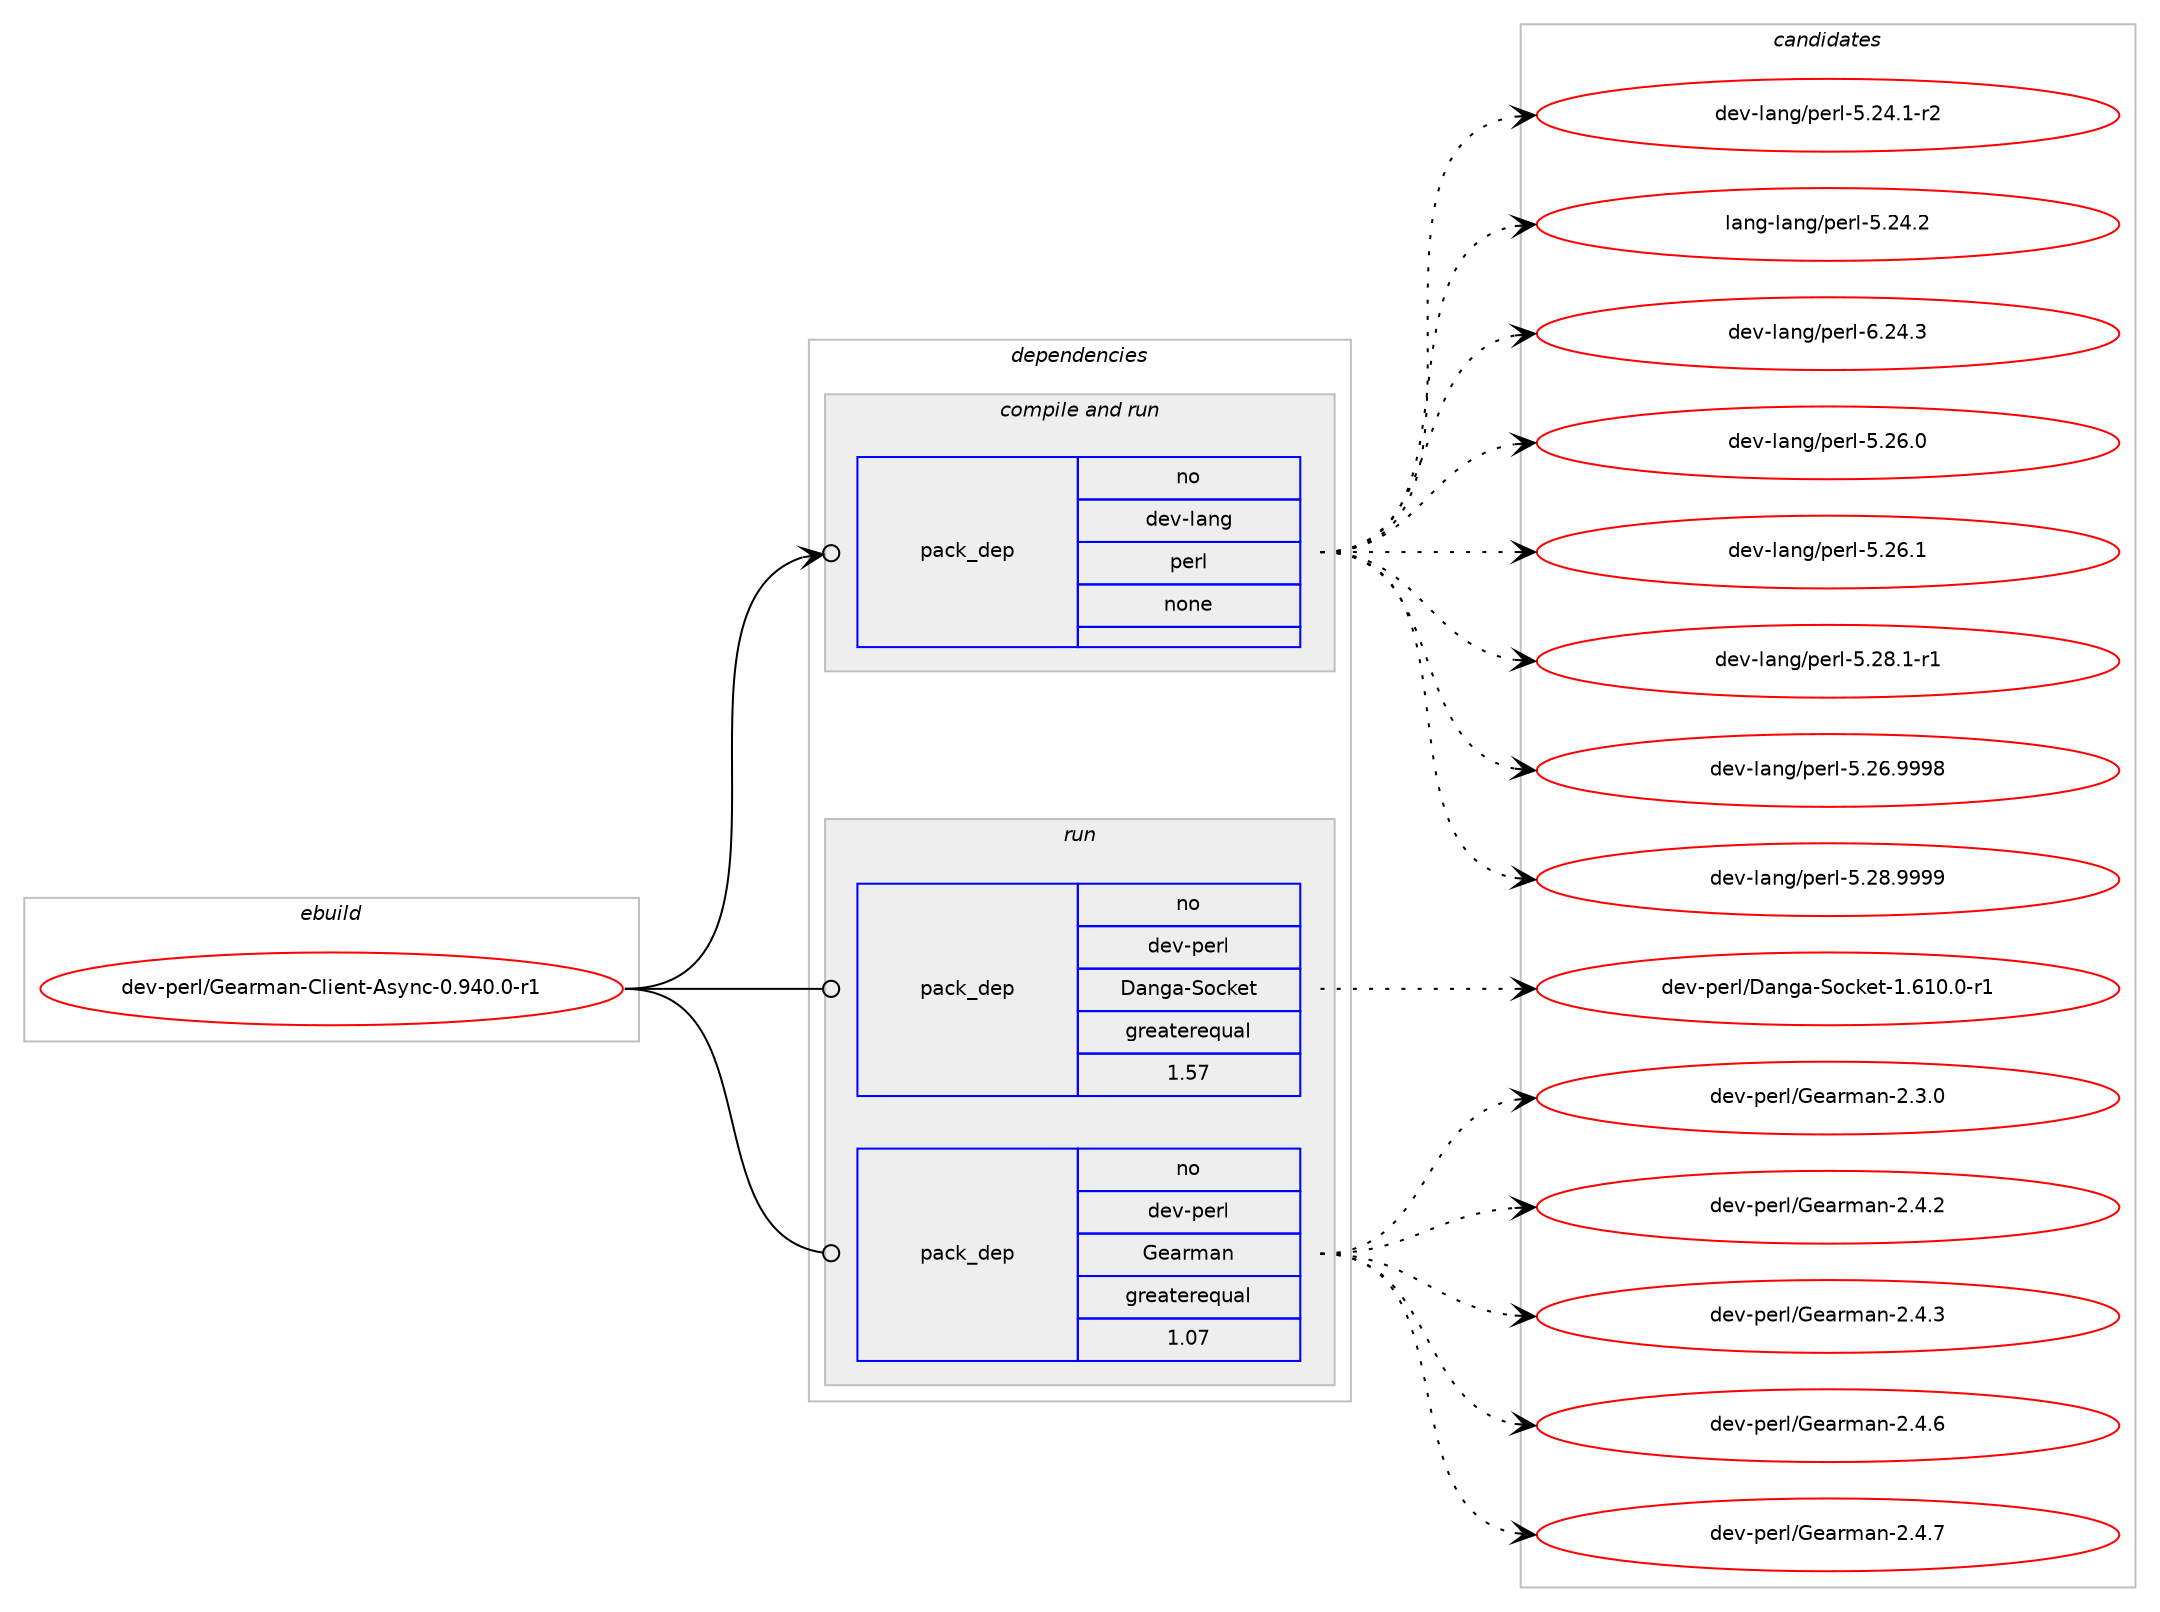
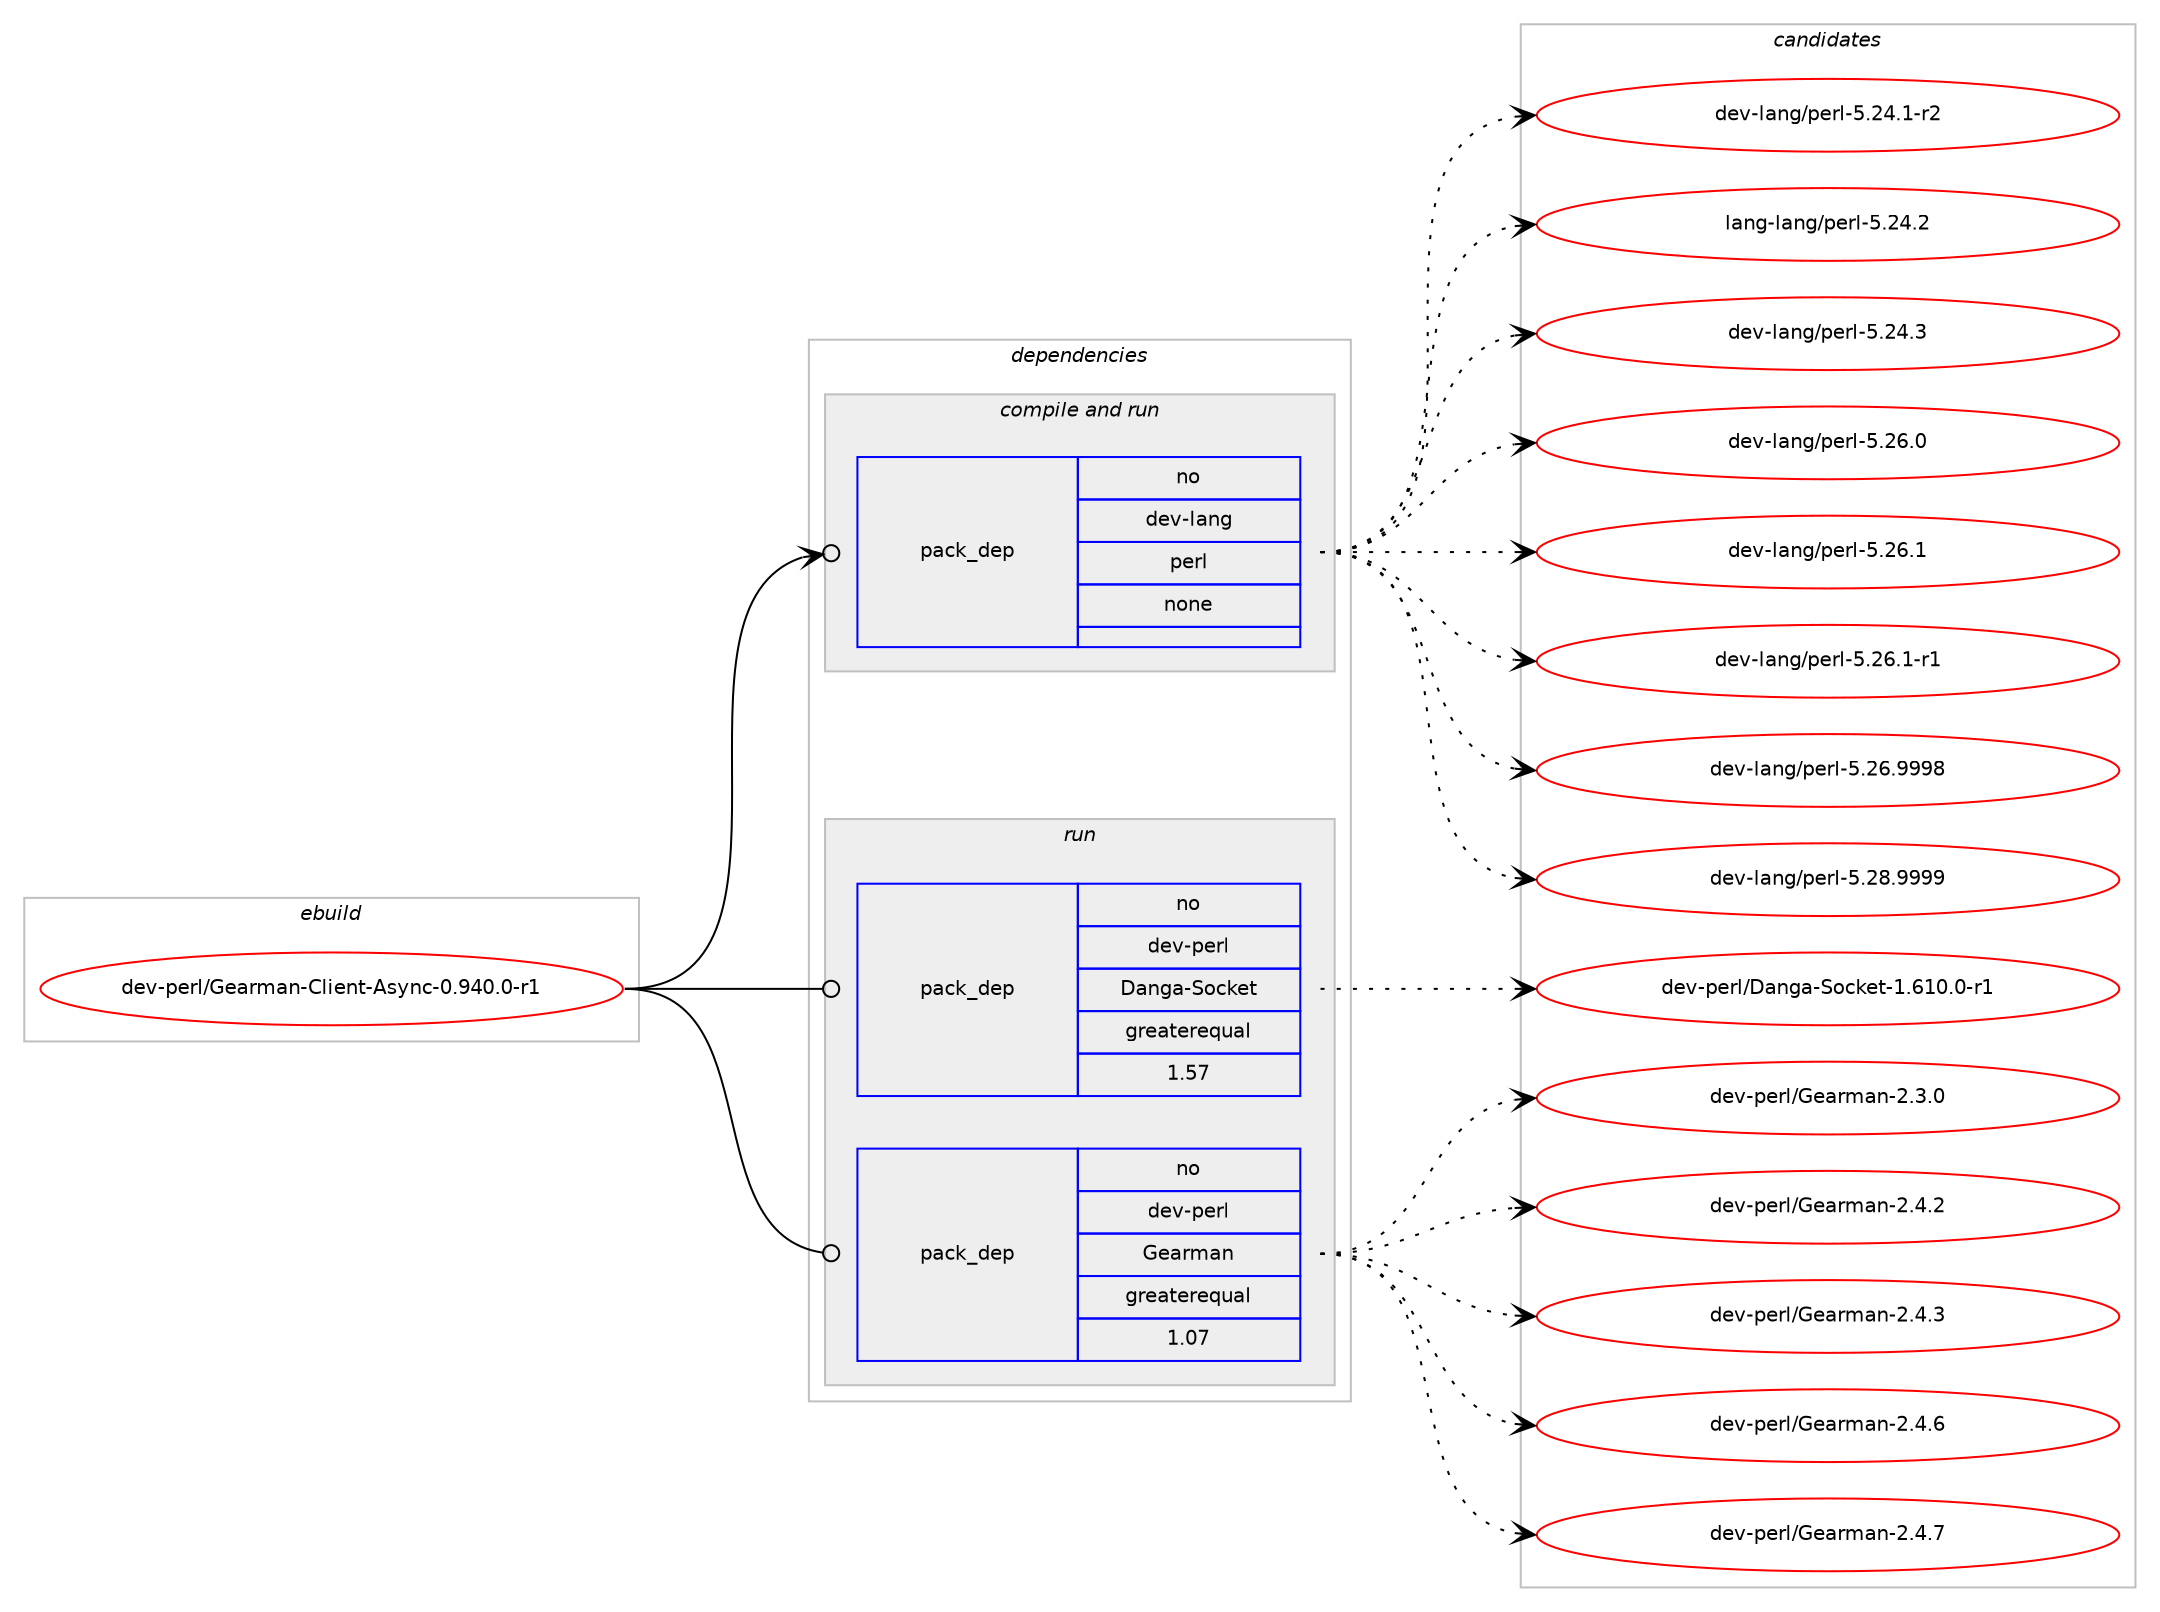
  digraph {
    compound=true
    concentrate=true
    fontname=Helvetica
    fontsize=10
    newrank=true
    rankdir=LR
    ranksep=1.5
    node [color=red fontname=Helvetica fontsize=10]
    edge [arrowhead=vee headport=w style=dotted tailport=e weight=100]
    n1 [label="dev-perl/Gearman-Client-Async-0.940.0-r1" width=4]
    n2 [color=blue label=<<TABLE BORDER="0" CELLBORDER="1" CELLSPACING="0" CELLPADDING="4" WIDTH="220"><TR><TD ROWSPAN="6" CELLPADDING="30">pack_dep</TD></TR><TR><TD WIDTH="110">no</TD></TR><TR><TD>dev-lang</TD></TR><TR><TD>perl</TD></TR><TR><TD>none</TD></TR><TR><TD></TD></TR></TABLE>> shape=none]
    n3 [color=blue label=<<TABLE BORDER="0" CELLBORDER="1" CELLSPACING="0" CELLPADDING="4" WIDTH="220"><TR><TD ROWSPAN="6" CELLPADDING="30">pack_dep</TD></TR><TR><TD WIDTH="110">no</TD></TR><TR><TD>dev-perl</TD></TR><TR><TD>Danga-Socket</TD></TR><TR><TD>greaterequal</TD></TR><TR><TD>1.57</TD></TR></TABLE>> shape=none]
    n4 [color=blue label=<<TABLE BORDER="0" CELLBORDER="1" CELLSPACING="0" CELLPADDING="4" WIDTH="220"><TR><TD ROWSPAN="6" CELLPADDING="30">pack_dep</TD></TR><TR><TD WIDTH="110">no</TD></TR><TR><TD>dev-perl</TD></TR><TR><TD>Gearman</TD></TR><TR><TD>greaterequal</TD></TR><TR><TD>1.07</TD></TR></TABLE>> shape=none]
    n5 [label="dev-lang/perl-5.24.1-r2" width=4]
    n6 [label="lang-lang/perl-5.24.2" width=4]
-   n7 [label="dev-lang/perl-6.24.3" width=4]
+   n7 [label="dev-lang/perl-5.24.3" width=4]
    n8 [label="dev-lang/perl-5.26.0" width=4]
    n9 [label="dev-lang/perl-5.26.1" width=4]
-   n10 [label="dev-lang/perl-5.28.1-r1" width=4]
+   n10 [label="dev-lang/perl-5.26.1-r1" width=4]
    n11 [label="dev-lang/perl-5.26.9998" width=4]
    n12 [label="dev-lang/perl-5.28.9999" width=4]
    n13 [label="dev-perl/Danga-Socket-1.610.0-r1" width=4]
    n14 [label="dev-perl/Gearman-2.3.0" width=4]
    n15 [label="dev-perl/Gearman-2.4.2" width=4]
    n16 [label="dev-perl/Gearman-2.4.3" width=4]
    n17 [label="dev-perl/Gearman-2.4.6" width=4]
    n18 [label="dev-perl/Gearman-2.4.7" width=4]
    subgraph cluster_1 {
      color=gray
      label=<<i>ebuild</i>>
      rank=same
      n1
    }
    subgraph cluster_2 {
      color=gray
      label=<<i>dependencies</i>>
      subgraph cluster_3 {
        color=gray
        fillcolor="#eeeeee"
        label=<<i>compile</i>>
        style=filled
      }
      subgraph cluster_4 {
        color=gray
        fillcolor="#eeeeee"
        label=<<i>compile and run</i>>
        style=filled
        subgraph sub_5 {
          color=gray
          fillcolor="#eeeeee"
          label=<<i>compile and run</i>>
          style=filled
          n2
        }
      }
      subgraph cluster_6 {
        color=gray
        fillcolor="#eeeeee"
        label=<<i>run</i>>
        style=filled
        subgraph sub_7 {
          color=gray
          fillcolor="#eeeeee"
          label=<<i>run</i>>
          style=filled
          n3
        }
        subgraph sub_8 {
          color=gray
          fillcolor="#eeeeee"
          label=<<i>run</i>>
          style=filled
          n4
        }
      }
    }
    subgraph cluster_9 {
      color=gray
      label=<<i>candidates</i>>
      rank=same
      subgraph sub_10 {
        color=black
        label=<<i>candidates</i>>
        nodesep=1
        rank=same
        n5
        n6
        n7
        n8
        n9
        n10
        n11
        n12
      }
      subgraph sub_11 {
        color=black
        label=<<i>candidates</i>>
        nodesep=1
        rank=same
        n13
      }
      subgraph sub_12 {
        color=black
        label=<<i>candidates</i>>
        nodesep=1
        rank=same
        n14
        n15
        n16
        n17
        n18
      }
    }
    n1 -> n2 [arrowhead=odotvee style=solid weight=20]
    n1 -> n3 [arrowhead=odot style=solid weight=20]
    n1 -> n4 [arrowhead=odot style=solid weight=20]
    n2 -> n5
    n2 -> n6
    n2 -> n7
    n2 -> n8
    n2 -> n9
    n2 -> n10
    n2 -> n11
    n2 -> n12
    n3 -> n13
    n4 -> n14
    n4 -> n15
    n4 -> n16
    n4 -> n17
    n4 -> n18
  }
